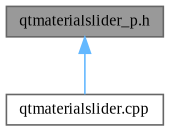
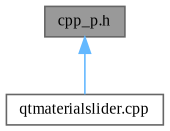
  digraph {
    fontname="Liberation Serif"
    node [fontname="Liberation Serif" fontsize=10 shape=box style=filled]
-   n1 [color=gray40 fillcolor=grey60 fontcolor=black height=0.2 label="qtmaterialslider_p.h" width=0.4]
+   n1 [color=gray40 fillcolor=grey60 fontcolor=black height=0.2 label="cpp_p.h" width=0.4]
    n2 [color=grey40 fillcolor=white height=0.2 label="qtmaterialslider.cpp" width=0.4]
    n1 -> n2 [color=steelblue1 dir=back fontname="Liberation Serif" fontsize=10 labelfontname=Helvetica labelfontsize=10 style=solid]
  }
